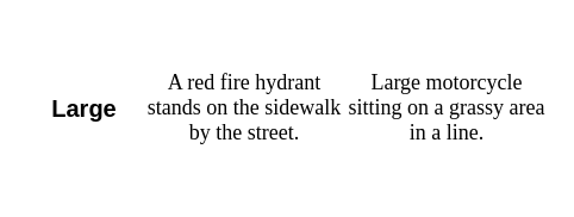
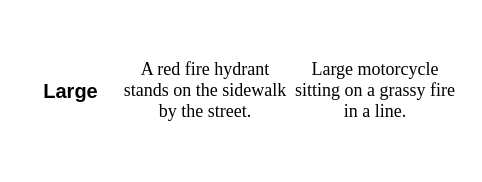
  <mxCell id="0" />
  <mxCell id="1" parent="0" />
  <mxCell id="2" value="&lt;font style=&quot;font-size: 20px;&quot;&gt;&lt;b&gt;Large&lt;/b&gt;&lt;/font&gt;" style="text;html=1;align=center;verticalAlign=middle;resizable=0;points=[];autosize=1;strokeColor=none;fillColor=none;" vertex="1" parent="1"><mxGeometry x="20" y="70" width="100" height="40" as="geometry" /></mxCell>
  <mxCell id="3" value="&lt;p style=&quot;margin: 0px; font-variant-numeric: normal; font-variant-east-asian: normal; font-variant-alternates: normal; font-size-adjust: none; font-kerning: auto; font-optical-sizing: auto; font-feature-settings: normal; font-variation-settings: normal; font-variant-position: normal; font-stretch: normal; line-height: normal; font-size: 18px;&quot; class=&quot;p1&quot;&gt;&lt;font face=&quot;Comic Sans MS&quot; style=&quot;font-size: 18px;&quot;&gt;A red fire hydrant stands on the sidewalk by the street.&lt;/font&gt;&lt;/p&gt;" style="rounded=0;whiteSpace=wrap;html=1;fontColor=default;strokeColor=none;fillColor=none;align=center;fontSize=18;" vertex="1" parent="1"><mxGeometry x="120" y="20" width="170" height="140" as="geometry" /></mxCell>
- <mxCell id="4" value="&lt;p style=&quot;margin: 0px; font-variant-numeric: normal; font-variant-east-asian: normal; font-variant-alternates: normal; font-size-adjust: none; font-kerning: auto; font-optical-sizing: auto; font-feature-settings: normal; font-variation-settings: normal; font-variant-position: normal; font-stretch: normal; line-height: normal; font-size: 18px;&quot; class=&quot;p1&quot;&gt;&lt;font face=&quot;Comic Sans MS&quot; style=&quot;font-size: 18px;&quot;&gt;Large motorcycle sitting on a grassy area in a line.&lt;/font&gt;&lt;/p&gt;" style="rounded=0;whiteSpace=wrap;html=1;fontColor=default;strokeColor=none;fillColor=none;align=center;fontSize=18;" vertex="1" parent="1"><mxGeometry x="290" y="20" width="170" height="140" as="geometry" /></mxCell>
+ <mxCell id="4" value="&lt;p style=&quot;margin: 0px; font-variant-numeric: normal; font-variant-east-asian: normal; font-variant-alternates: normal; font-size-adjust: none; font-kerning: auto; font-optical-sizing: auto; font-feature-settings: normal; font-variation-settings: normal; font-variant-position: normal; font-stretch: normal; line-height: normal; font-size: 18px;&quot; class=&quot;p1&quot;&gt;&lt;font face=&quot;Comic Sans MS&quot; style=&quot;font-size: 18px;&quot;&gt;Large motorcycle sitting on a grassy fire in a line.&lt;/font&gt;&lt;/p&gt;" style="rounded=0;whiteSpace=wrap;html=1;fontColor=default;strokeColor=none;fillColor=none;align=center;fontSize=18;" vertex="1" parent="1"><mxGeometry x="290" y="20" width="170" height="140" as="geometry" /></mxCell>
